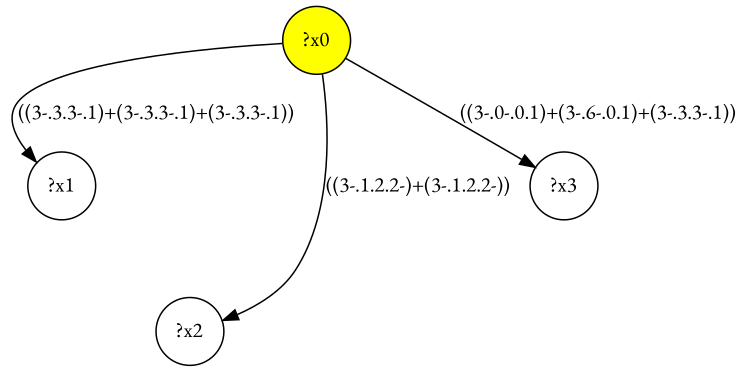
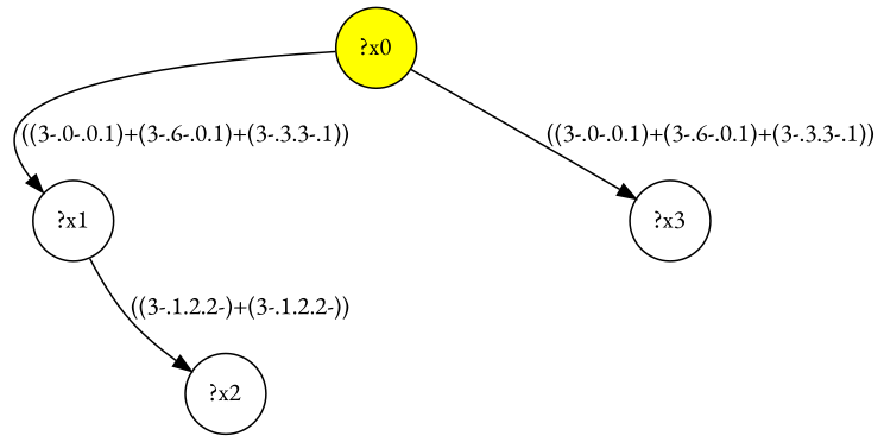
  digraph {
    fontname="EB Garamond"
    node [fontname="EB Garamond" shape=circle]
    edge [fontname="EB Garamond"]
    n1 [fillcolor=yellow label="?x0" style="filled,"]
    n2 [label="?x1"]
    n3 [label="?x2"]
    n4 [label="?x3"]
-   n1 -> n2 [label="((3-.3.3-.1)+(3-.3.3-.1)+(3-.3.3-.1))"]
-   n1 -> n3 [label="((3-.1.2.2-)+(3-.1.2.2-))"]
+   n1 -> n2 [label="((3-.0-.0.1)+(3-.6-.0.1)+(3-.3.3-.1))"]
+   n2 -> n3 [label="((3-.1.2.2-)+(3-.1.2.2-))"]
    n1 -> n4 [label="((3-.0-.0.1)+(3-.6-.0.1)+(3-.3.3-.1))"]
  }
